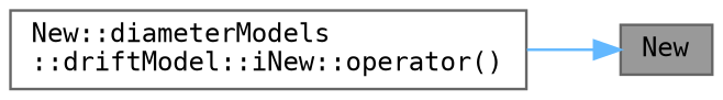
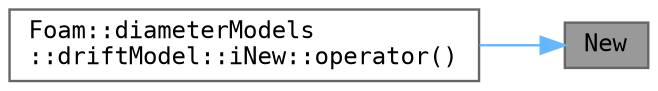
  digraph {
    rankdir=RL
    fontname="DejaVu Sans Mono"
    node [fontname="DejaVu Sans Mono" fontsize=10 shape=box style=filled]
    n1 [color=gray40 fillcolor=grey60 fontcolor=black height=0.2 label=New width=0.4]
-   n2 [color=grey40 fillcolor=white height=0.2 label="New::diameterModels\l::driftModel::iNew::operator()" width=0.4]
+   n2 [color=grey40 fillcolor=white height=0.2 label="Foam::diameterModels\l::driftModel::iNew::operator()" width=0.4]
    n1 -> n2 [color=steelblue1 dir=back fontname="DejaVu Sans Mono" fontsize=10 labelfontname=Helvetica labelfontsize=10 style=solid]
  }
